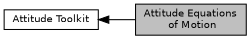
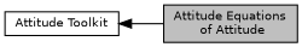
  digraph {
    rankdir=LR
    node [color=black fontname=Helvetica fontsize=10 shape=box style=filled]
-   n1 [fillcolor=grey75 fontcolor=black height=0.2 label="Attitude Equations\l of Motion" width=0.4]
+   n1 [fillcolor=grey75 fontcolor=black height=0.2 label="Attitude Equations\l of Attitude" width=0.4]
    n2 [fillcolor=white height=0.2 label="Attitude Toolkit" width=0.4]
    n2 -> n1 [dir=back fontname=Helvetica fontsize=10 labelfontname=Helvetica labelfontsize=10 shape=plaintext style=solid]
  }
